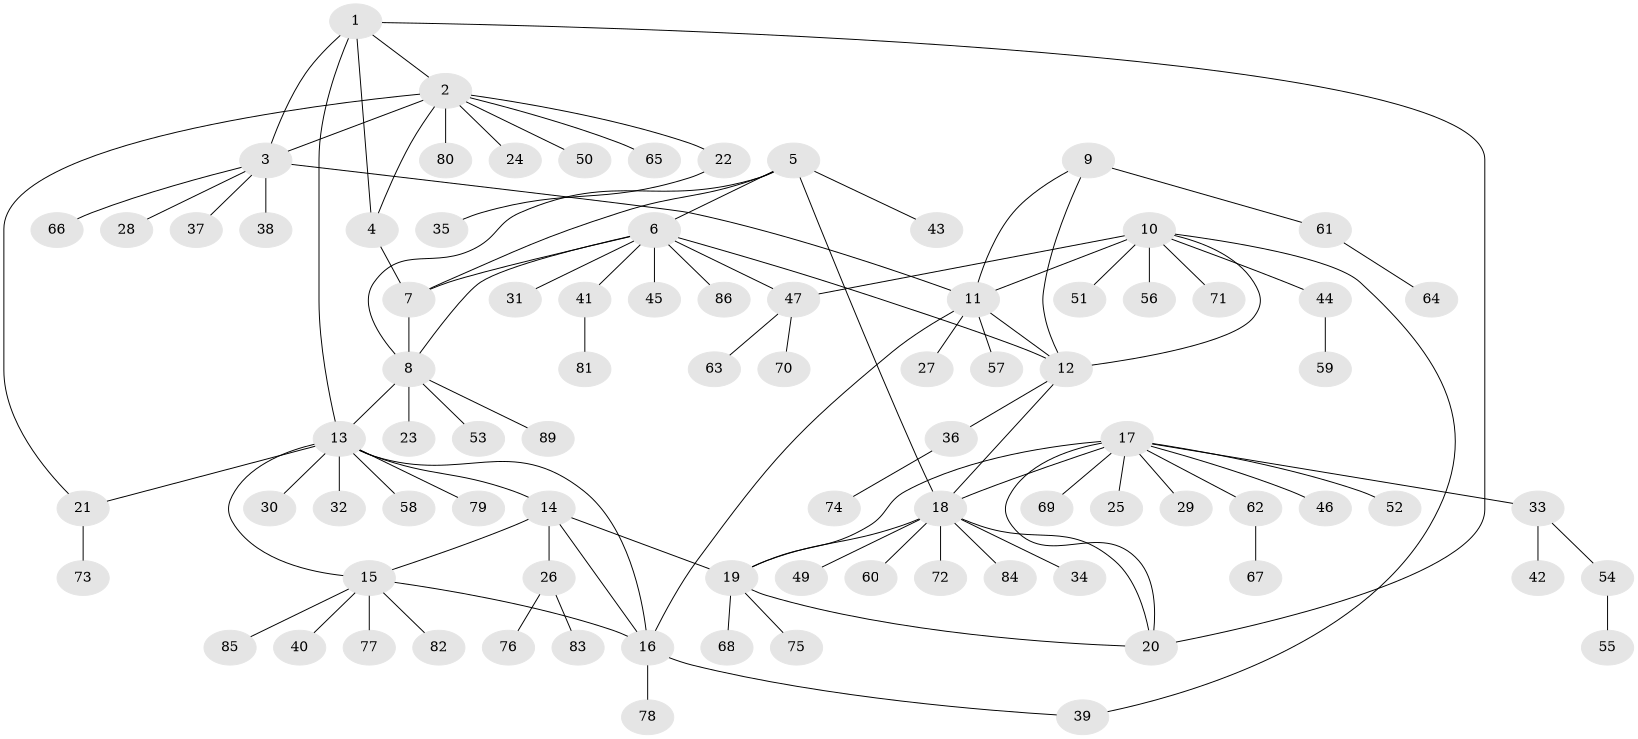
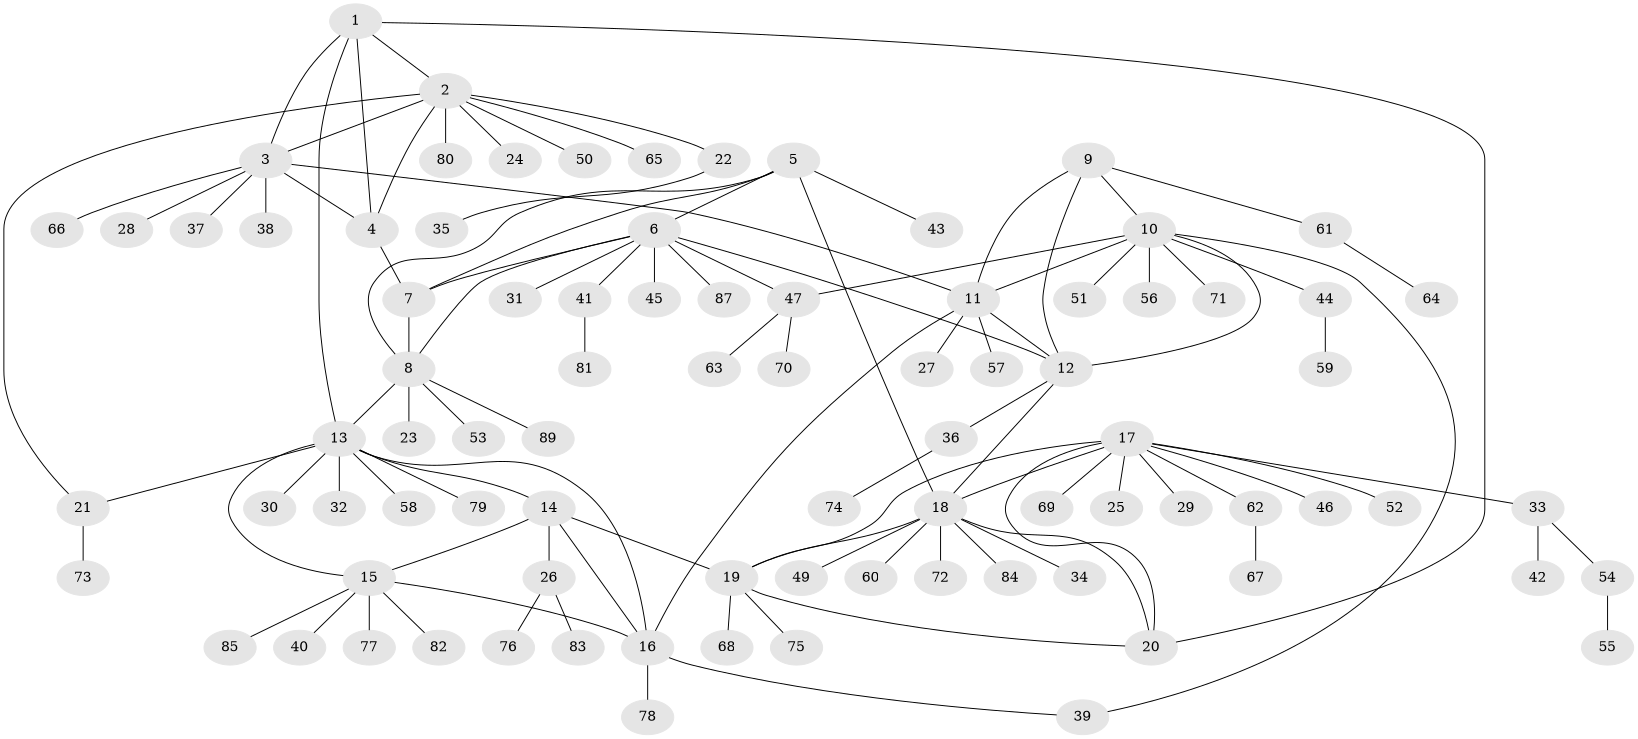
  graph {
    node [color=gray90 style=filled]
    1
    2
    3
    4
    13
    20
    21
    22
    24
    50
    65
    80
    11
    28
    37
    38
    66
    7
    16
    14
    15
    30
    32
    58
    79
    73
    35
    12
    27
    57
    8
    5
    6
    18
    43
    31
    41
    45
    47
-   87 [label=86]
+   87
    23
    53
    n43 [label=89]
    19
    34
    49
    60
    72
    84
    36
    81
    63
    70
    9
    10
    61
    39
    44
    51
    56
    71
    64
    59
    78
    74
    26
    40
    77
    82
    85
    68
    75
    76
    83
    17
    25
    29
    33
    46
    52
    62
    69
    42
    54
    67
    55
    1 -- 2
    1 -- 3
    1 -- 4
    1 -- 13
    1 -- 20
    2 -- 3
    2 -- 4
    2 -- 21
    2 -- 22
    2 -- 24
    2 -- 50
    2 -- 65
    2 -- 80
+   3 -- 4
    3 -- 11
    3 -- 28
    3 -- 37
    3 -- 38
    3 -- 66
    4 -- 7
    13 -- 21
    13 -- 16
    13 -- 14
    13 -- 15
    13 -- 30
    13 -- 32
    13 -- 58
    13 -- 79
    21 -- 73
    22 -- 35
    11 -- 16
    11 -- 12
    11 -- 27
    11 -- 57
    7 -- 8
    16 -- 39
    16 -- 78
    14 -- 16
    14 -- 15
    14 -- 19
    14 -- 26
    15 -- 16
    15 -- 40
    15 -- 77
    15 -- 82
    15 -- 85
    12 -- 18
    12 -- 36
    8 -- 13
    8 -- 23
    8 -- 53
    8 -- n43
    5 -- 7
    5 -- 8
    5 -- 6
    5 -- 18
    5 -- 43
    6 -- 7
    6 -- 12
    6 -- 8
    6 -- 31
    6 -- 41
    6 -- 45
    6 -- 47
    6 -- 87
    18 -- 20
    18 -- 19
    18 -- 34
    18 -- 49
    18 -- 60
    18 -- 72
    18 -- 84
    41 -- 81
    47 -- 63
    47 -- 70
    19 -- 20
    19 -- 68
    19 -- 75
    36 -- 74
    9 -- 11
    9 -- 12
+   9 -- 10
    9 -- 61
    10 -- 11
    10 -- 12
    10 -- 47
    10 -- 39
    10 -- 44
    10 -- 51
    10 -- 56
    10 -- 71
    61 -- 64
    44 -- 59
    26 -- 76
    26 -- 83
    17 -- 20
    17 -- 18
    17 -- 19
    17 -- 25
    17 -- 29
    17 -- 33
    17 -- 46
    17 -- 52
    17 -- 62
    17 -- 69
    33 -- 42
    33 -- 54
    62 -- 67
    54 -- 55
  }
